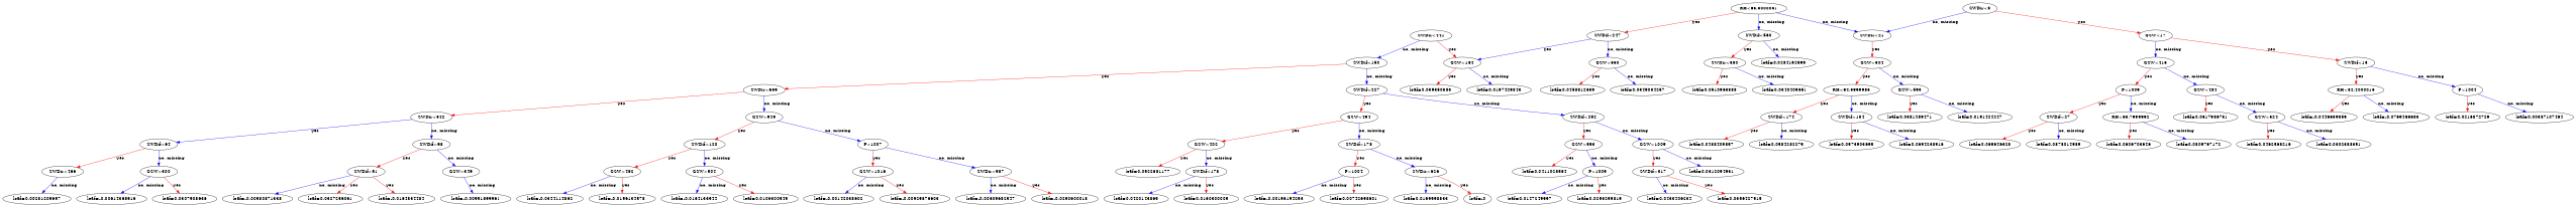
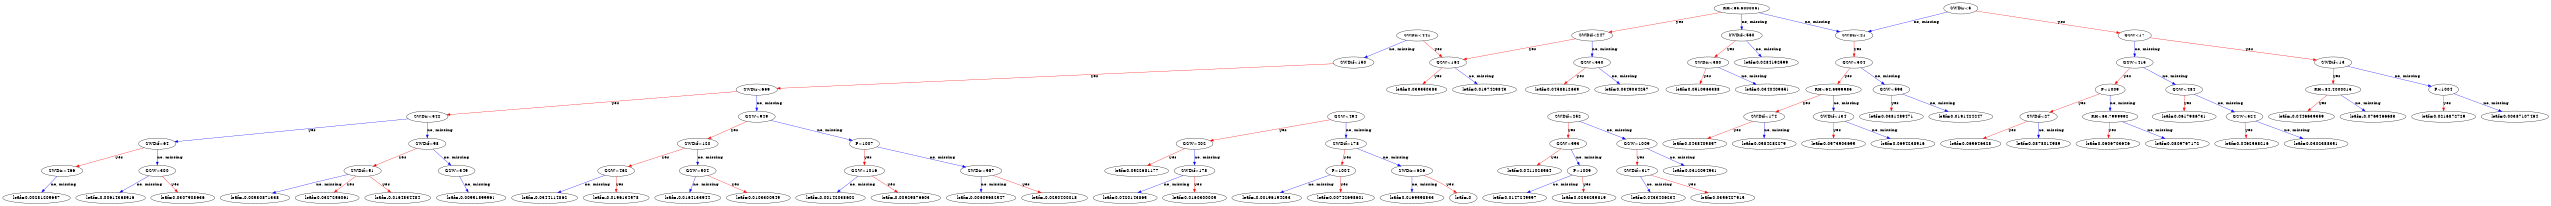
  digraph {
    rankdir=TB
    edge [color="#0000FF"]
    n1 [label="SWDir<441"]
    n2 [label="SWDif<150"]
    n3 [label="GSW<164"]
    n4 [label="SWDir<3"]
    n5 [label="GSW<17"]
    n6 [label="SWDir<21"]
    n7 [label="SWDir<659"]
-   n8 [label="SWDif<227"]
    n9 [label="SWDif<13"]
    n10 [label="GSW<415"]
    n11 [label="GSW<504"]
    n12 [label="SWDir<542"]
    n13 [label="GSW<949"]
    n14 [label="GSW<494"]
    n15 [label="SWDif<252"]
    n16 [label="RH<82.4000015"]
    n17 [label="P<1004"]
    n18 [label="P<1009"]
    n19 [label="GSW<484"]
    n20 [label="RH<64.5999985"]
    n21 [label="GSW<593"]
    n22 [label="RH<65.3000031"]
    n23 [label="SWDif<247"]
    n24 [label="SWDif<560"]
    n25 [label="leaf=-0.0446639359"]
    n26 [label="leaf=-0.0769466683"]
    n27 [label="leaf=0.0216872729"]
    n28 [label="leaf=0.00387107464"]
    n29 [label="SWDif<27"]
    n30 [label="RH<63.7999992"]
    n31 [label="leaf=0.0617986731"]
    n32 [label="GSW<524"]
    n33 [label="leaf=0.065646328"]
    n34 [label="leaf=0.0878014989"]
    n35 [label="leaf=0.0606703646"]
    n36 [label="leaf=0.0809767172"]
    n37 [label="leaf=0.0462568216"]
    n38 [label="leaf=0.0302388351"]
    n39 [label="SWDif<174"]
    n40 [label="SWDif<134"]
    n41 [label="leaf=0.0381489471"]
    n42 [label="leaf=0.0191424247"]
    n43 [label="GSW<550"]
    n44 [label="SWDir<380"]
    n45 [label="leaf=0.0284192599"]
    n46 [label="leaf=0.0438409857"]
    n47 [label="leaf=0.0584282279"]
    n48 [label="leaf=0.0573903695"]
    n49 [label="leaf=0.0694238916"]
    n50 [label="leaf=0.039350383"]
    n51 [label="leaf=0.0197429843"]
    n52 [label="leaf=0.0458812639"]
    n53 [label="leaf=0.0349034257"]
    n54 [label="leaf=0.0510963388"]
    n55 [label="leaf=0.0340409651"]
    n56 [label="SWDif<64"]
    n57 [label="SWDif<98"]
    n58 [label="SWDif<120"]
    n59 [label="P<1007"]
    n60 [label="GSW<402"]
    n61 [label="SWDif<178"]
    n62 [label="GSW<593"]
    n63 [label="GSW<1009"]
    n64 [label="SWDir<466"]
    n65 [label="GSW<300"]
    n66 [label="SWDif<51"]
    n67 [label="GSW<349"]
    n68 [label="GSW<462"]
    n69 [label="GSW<504"]
    n70 [label="GSW<1016"]
    n71 [label="SWDir<987"]
    n72 [label="leaf=0.00281205657"]
    n73 [label="leaf=0.0307908636"]
    n74 [label="leaf=-0.00614368916"]
    n75 [label="leaf=-0.0164834484"]
    n76 [label="leaf=-0.00580871338"]
    n77 [label="leaf=0.0327256061"]
    n78 [label="leaf=-0.00951899961"]
    n79 [label="leaf=-0.0196134578"]
    n80 [label="leaf=-0.0344114862"]
    n81 [label="leaf=0.0103300549"]
    n82 [label="leaf=-0.0164133944"]
    n83 [label="leaf=-0.00929876603"]
    n84 [label="leaf=-0.00142038602"]
-   n85 [label="leaf=-0.0250600018"]
+   n85 [label="leaf=-0.0250400018"]
    n86 [label="leaf=-0.00609682547"]
    n87 [label="leaf=0.0522681177"]
    n88 [label="SWDif<178"]
    n89 [label="P<1004"]
    n90 [label="SWDir<626"]
    n91 [label="leaf=0.0411028564"]
    n92 [label="P<1009"]
    n93 [label="SWDif<317"]
    n94 [label="leaf=0.0312094931"]
    n95 [label="leaf=0.0160300005"]
    n96 [label="leaf=0.0420143865"]
    n97 [label="leaf=0.00742698601"]
    n98 [label="leaf=-0.00196194253"]
    n99 [label="leaf=-0"]
    n100 [label="leaf=0.0169598833"]
    n101 [label="leaf=0.0253259819"]
    n102 [label="leaf=0.0147249997"]
    n103 [label="leaf=0.0356427915"]
    n104 [label="leaf=0.0433406234"]
    n1 -> n2 [label="no, missing"]
    n1 -> n3 [color="#FF0000" label=yes]
    n2 -> n7 [color="#FF0000" label=yes]
-   n2 -> n8 [label="no, missing"]
    n3 -> n50 [color="#FF0000" label=yes]
    n3 -> n51 [label="no, missing"]
    n4 -> n5 [color="#FF0000" label=yes]
    n4 -> n6 [label="no, missing"]
    n5 -> n9 [color="#FF0000" label=yes]
    n5 -> n10 [label="no, missing"]
    n6 -> n11 [color="#FF0000" label=yes]
    n7 -> n12 [color="#FF0000" label=yes]
    n7 -> n13 [label="no, missing"]
-   n8 -> n14 [color="#FF0000" label=yes]
-   n8 -> n15 [label="no, missing"]
    n9 -> n16 [color="#FF0000" label=yes]
    n9 -> n17 [label="no, missing"]
    n10 -> n18 [color="#FF0000" label=yes]
    n10 -> n19 [label="no, missing"]
    n11 -> n20 [color="#FF0000" label=yes]
    n11 -> n21 [label="no, missing"]
    n12 -> n56 [label=yes]
    n12 -> n57 [label="no, missing"]
    n13 -> n58 [color="#FF0000" label=yes]
    n13 -> n59 [label="no, missing"]
    n14 -> n60 [color="#FF0000" label=yes]
    n14 -> n61 [label="no, missing"]
    n15 -> n62 [color="#FF0000" label=yes]
    n15 -> n63 [label="no, missing"]
    n16 -> n25 [color="#FF0000" label=yes]
    n16 -> n26 [label="no, missing"]
    n17 -> n27 [color="#FF0000" label=yes]
    n17 -> n28 [label="no, missing"]
    n18 -> n29 [color="#FF0000" label=yes]
    n18 -> n30 [label="no, missing"]
    n19 -> n31 [color="#FF0000" label=yes]
    n19 -> n32 [label="no, missing"]
    n20 -> n39 [color="#FF0000" label=yes]
    n20 -> n40 [label="no, missing"]
    n21 -> n41 [color="#FF0000" label=yes]
    n21 -> n42 [label="no, missing"]
    n22 -> n6 [label="no, missing"]
    n22 -> n23 [color="#FF0000" label=yes]
    n22 -> n24 [label="no, missing"]
-   n23 -> n3 [label=yes]
+   n23 -> n3 [color="#FF0000" label=yes]
    n23 -> n43 [label="no, missing"]
    n24 -> n44 [color="#FF0000" label=yes]
    n24 -> n45 [label="no, missing"]
    n29 -> n33 [color="#FF0000" label=yes]
    n29 -> n34 [label="no, missing"]
    n30 -> n35 [color="#FF0000" label=yes]
    n30 -> n36 [label="no, missing"]
    n32 -> n37 [color="#FF0000" label=yes]
    n32 -> n38 [label="no, missing"]
    n39 -> n46 [color="#FF0000" label=yes]
    n39 -> n47 [label="no, missing"]
    n40 -> n48 [color="#FF0000" label=yes]
    n40 -> n49 [label="no, missing"]
    n43 -> n52 [color="#FF0000" label=yes]
    n43 -> n53 [label="no, missing"]
    n44 -> n54 [color="#FF0000" label=yes]
    n44 -> n55 [label="no, missing"]
    n56 -> n64 [color="#FF0000" label=yes]
    n56 -> n65 [label="no, missing"]
    n57 -> n66 [color="#FF0000" label=yes]
    n57 -> n67 [label="no, missing"]
    n58 -> n68 [color="#FF0000" label=yes]
    n58 -> n69 [label="no, missing"]
    n59 -> n70 [color="#FF0000" label=yes]
    n59 -> n71 [label="no, missing"]
    n60 -> n87 [color="#FF0000" label=yes]
    n60 -> n88 [label="no, missing"]
    n61 -> n89 [color="#FF0000" label=yes]
    n61 -> n90 [label="no, missing"]
    n62 -> n91 [color="#FF0000" label=yes]
    n62 -> n92 [label="no, missing"]
    n63 -> n93 [color="#FF0000" label=yes]
    n63 -> n94 [label="no, missing"]
    n64 -> n72 [label="no, missing"]
    n65 -> n73 [color="#FF0000" label=yes]
    n65 -> n74 [label="no, missing"]
    n66 -> n75 [color="#FF0000" label=yes]
    n66 -> n76 [label="no, missing"]
    n66 -> n77 [color="#FF0000" label=yes]
    n67 -> n78 [label="no, missing"]
    n68 -> n79 [color="#FF0000" label=yes]
    n68 -> n80 [label="no, missing"]
    n69 -> n81 [color="#FF0000" label=yes]
    n69 -> n82 [label="no, missing"]
    n70 -> n83 [color="#FF0000" label=yes]
    n70 -> n84 [label="no, missing"]
    n71 -> n85 [color="#FF0000" label=yes]
    n71 -> n86 [label="no, missing"]
    n88 -> n95 [color="#FF0000" label=yes]
    n88 -> n96 [label="no, missing"]
    n89 -> n97 [color="#FF0000" label=yes]
    n89 -> n98 [label="no, missing"]
    n90 -> n99 [color="#FF0000" label=yes]
    n90 -> n100 [label="no, missing"]
    n92 -> n101 [color="#FF0000" label=yes]
    n92 -> n102 [label="no, missing"]
    n93 -> n103 [color="#FF0000" label=yes]
    n93 -> n104 [label="no, missing"]
  }
